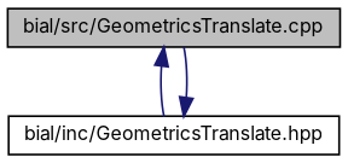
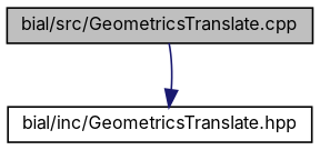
  digraph {
    fontname=Inter
    node [color=black fontname=Inter fontsize=10 shape=record style=filled]
    edge [color=midnightblue dir=back fontname=Inter fontsize=10 labelfontname=Helvetica labelfontsize=10 style=solid]
    n1 [fillcolor=grey75 fontcolor=black height=0.2 label="bial/src/GeometricsTranslate.cpp" width=0.4]
    n2 [fillcolor=white height=0.2 label="bial/inc/GeometricsTranslate.hpp" width=0.4]
-   n1 -> n2
    n2 -> n1
  }
